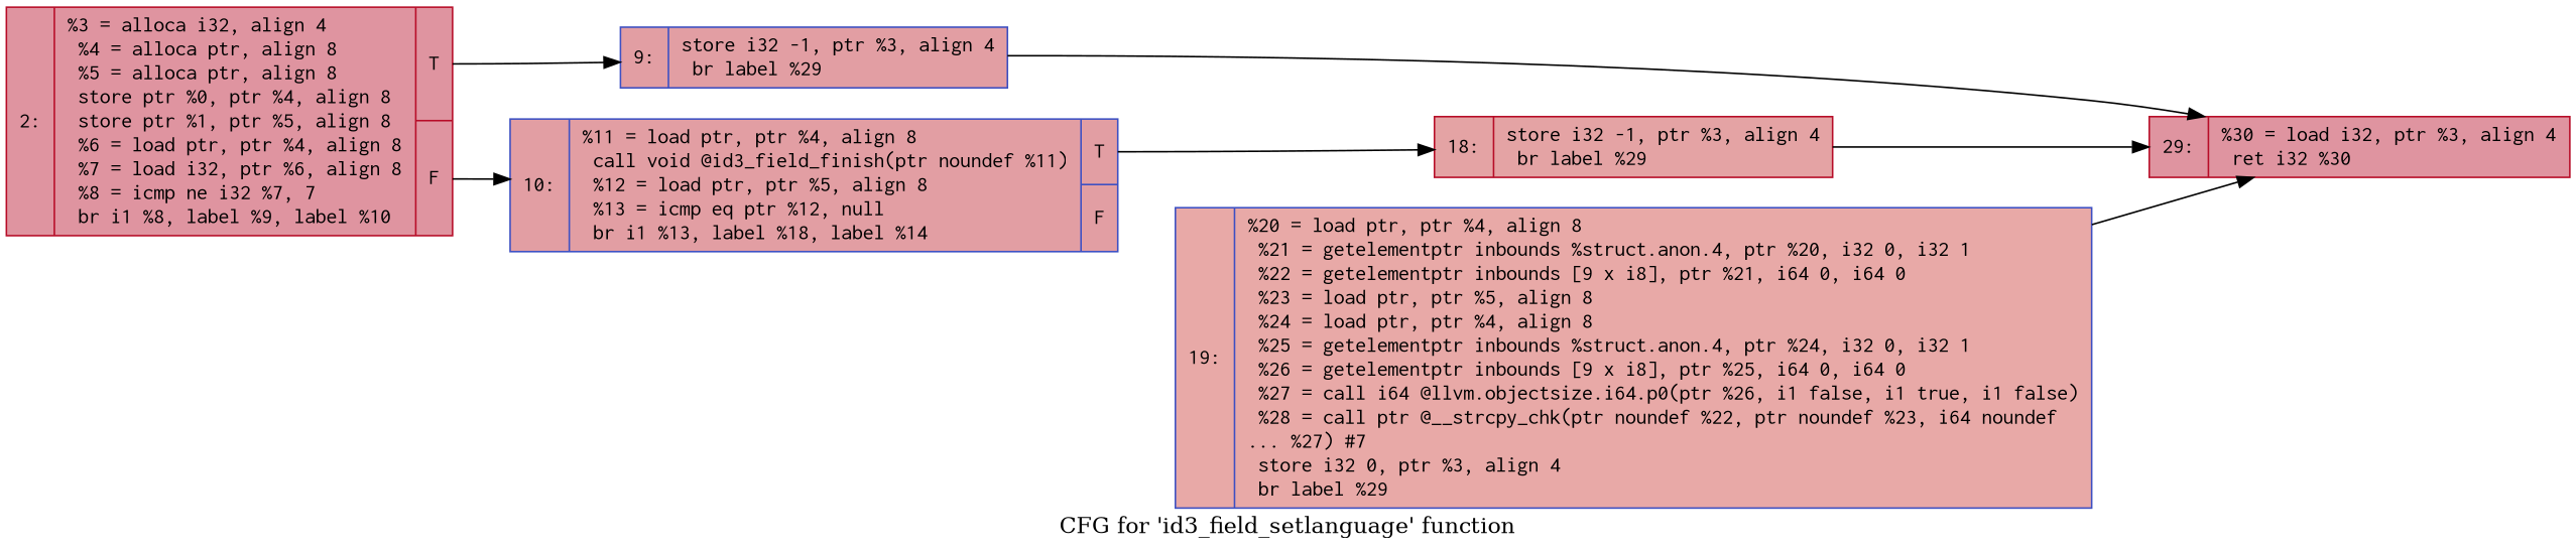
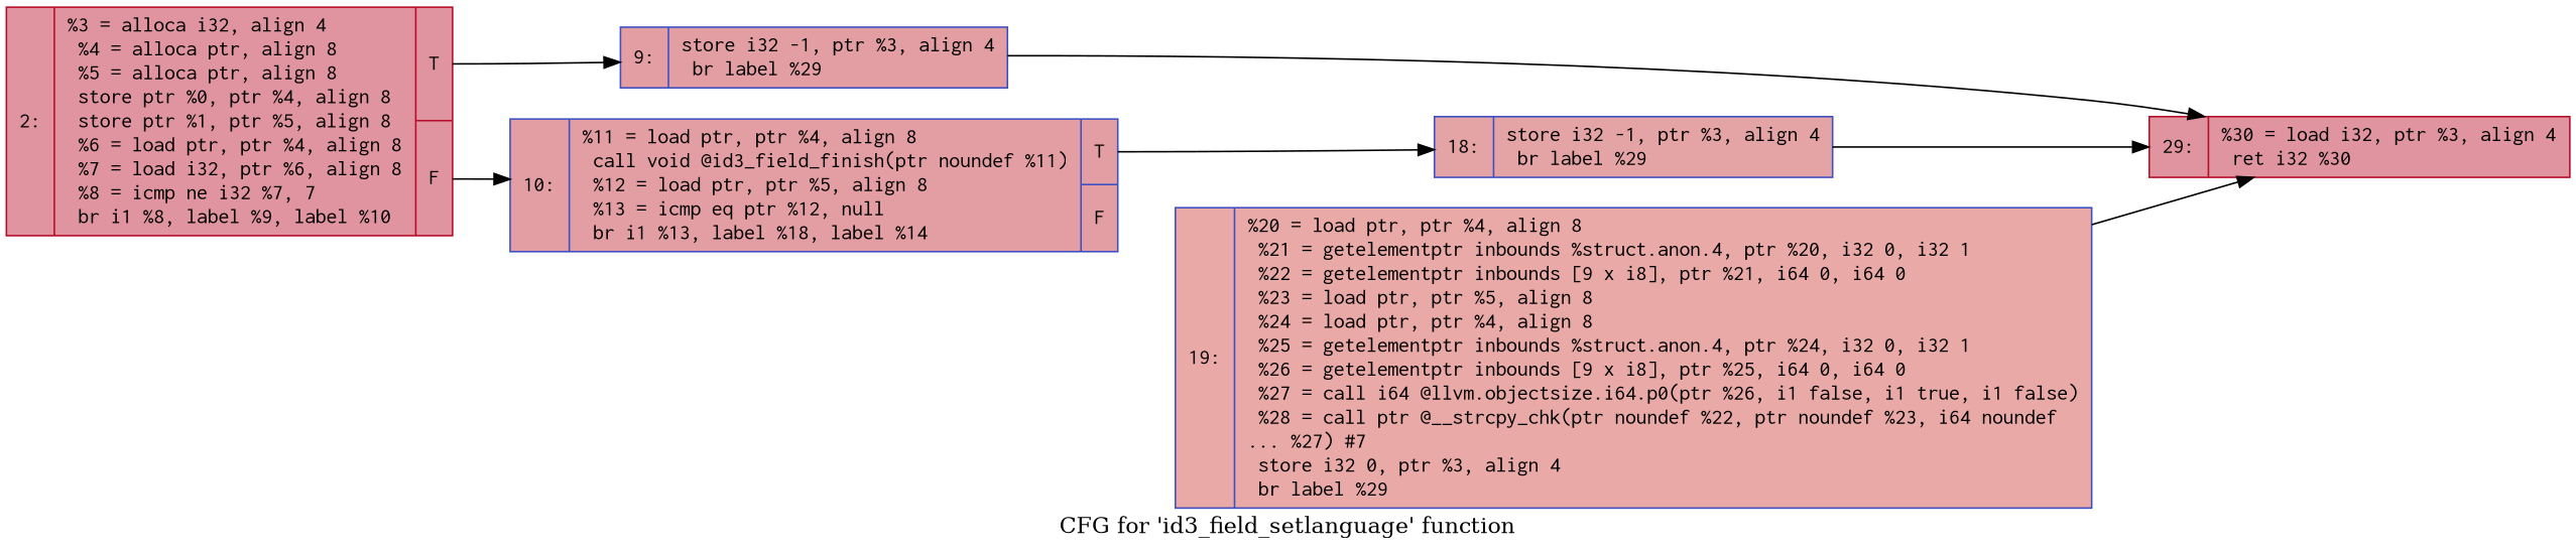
  digraph {
    label="CFG for 'id3_field_setlanguage' function"
    rankdir=LR
    node [color="#3d50c3ff" fillcolor="#b70d2870" fontname=Courier shape=record style=filled]
    n1 [color="#b70d28ff" label="{2:\l|  %3 = alloca i32, align 4\l  %4 = alloca ptr, align 8\l  %5 = alloca ptr, align 8\l  store ptr %0, ptr %4, align 8\l  store ptr %1, ptr %5, align 8\l  %6 = load ptr, ptr %4, align 8\l  %7 = load i32, ptr %6, align 8\l  %8 = icmp ne i32 %7, 7\l  br i1 %8, label %9, label %10\l|{<s0>T|<s1>F}}"]
    n2 [fillcolor="#be242e70" label="{9:\l|  store i32 -1, ptr %3, align 4\l  br label %29\l}"]
    n3 [fillcolor="#be242e70" label="{10:\l|  %11 = load ptr, ptr %4, align 8\l  call void @id3_field_finish(ptr noundef %11)\l  %12 = load ptr, ptr %5, align 8\l  %13 = icmp eq ptr %12, null\l  br i1 %13, label %18, label %14\l|{<s0>T|<s1>F}}"]
    n4 [color="#b70d28ff" label="{29:\l|  %30 = load i32, ptr %3, align 4\l  ret i32 %30\l}"]
-   n5 [color="#b70d28ff" fillcolor="#c32e3170" label="{18:\l|  store i32 -1, ptr %3, align 4\l  br label %29\l}"]
+   n5 [fillcolor="#c32e3170" label="{18:\l|  store i32 -1, ptr %3, align 4\l  br label %29\l}"]
    n6 [fillcolor="#ca3b3770" label="{19:\l|  %20 = load ptr, ptr %4, align 8\l  %21 = getelementptr inbounds %struct.anon.4, ptr %20, i32 0, i32 1\l  %22 = getelementptr inbounds [9 x i8], ptr %21, i64 0, i64 0\l  %23 = load ptr, ptr %5, align 8\l  %24 = load ptr, ptr %4, align 8\l  %25 = getelementptr inbounds %struct.anon.4, ptr %24, i32 0, i32 1\l  %26 = getelementptr inbounds [9 x i8], ptr %25, i64 0, i64 0\l  %27 = call i64 @llvm.objectsize.i64.p0(ptr %26, i1 false, i1 true, i1 false)\l  %28 = call ptr @__strcpy_chk(ptr noundef %22, ptr noundef %23, i64 noundef\l... %27) #7\l  store i32 0, ptr %3, align 4\l  br label %29\l}"]
    n1 -> n2 [tailport=s0]
    n1 -> n3 [tailport=s1]
    n2 -> n4
    n3 -> n5 [tailport=s0]
    n5 -> n4
    n6 -> n4
  }
